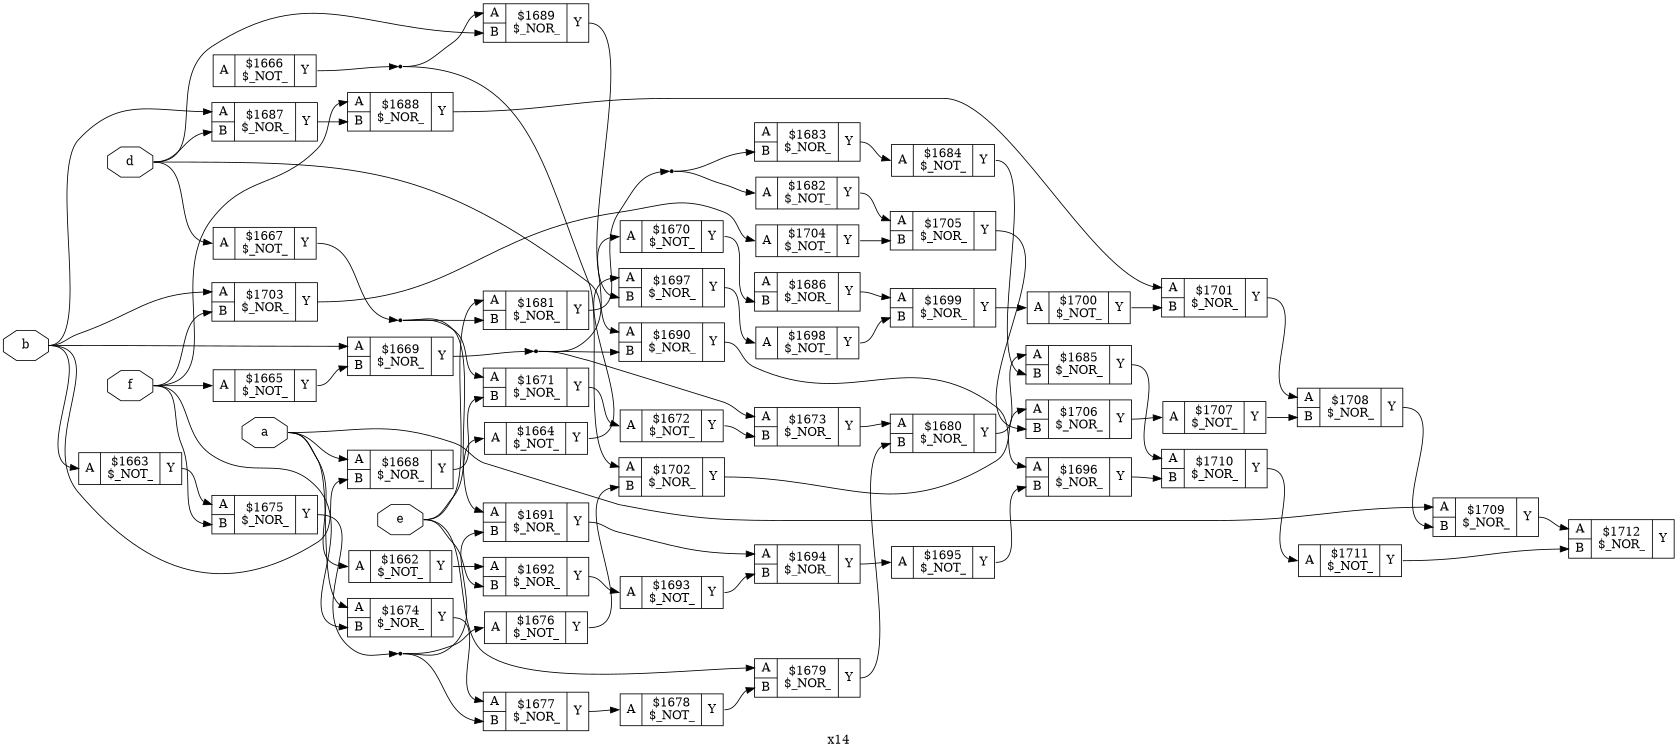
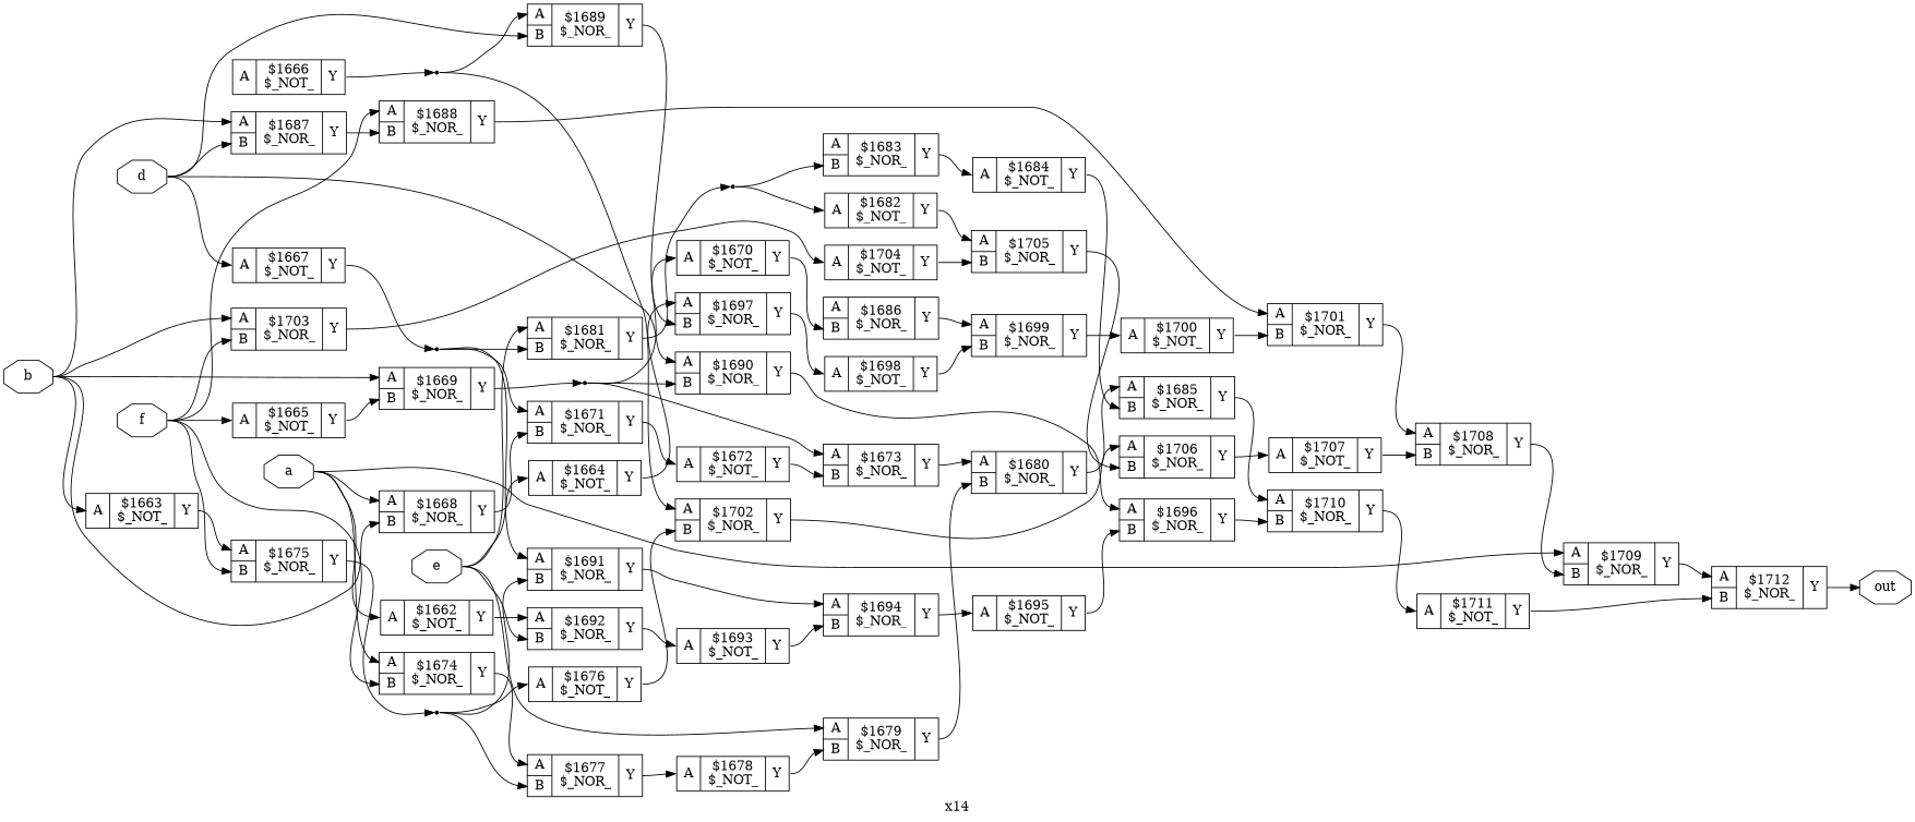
  digraph {
    label=x14
    rankdir=LR
    remincross=true
    node [shape=record]
    edge [color=black headport="p58:w" tailport="p59:e"]
    n51 [color=black fontcolor=black label=a shape=octagon]
    c60 [label="{{<p58> A}|$1662\n$_NOT_|{<p59> Y}}"]
    c67 [label="{{<p58> A|<p66> B}|$1668\n$_NOR_|{<p59> Y}}"]
    c73 [label="{{<p58> A|<p66> B}|$1674\n$_NOR_|{<p59> Y}}"]
    c108 [label="{{<p58> A|<p66> B}|$1709\n$_NOR_|{<p59> Y}}"]
    c91 [label="{{<p58> A|<p66> B}|$1692\n$_NOR_|{<p59> Y}}"]
    c70 [label="{{<p58> A|<p66> B}|$1671\n$_NOR_|{<p59> Y}}"]
    c76 [label="{{<p58> A|<p66> B}|$1677\n$_NOR_|{<p59> Y}}"]
    c111 [label="{{<p58> A|<p66> B}|$1712\n$_NOR_|{<p59> Y}}"]
    n52 [color=black fontcolor=black label=b shape=octagon]
    c61 [label="{{<p58> A}|$1663\n$_NOT_|{<p59> Y}}"]
    c68 [label="{{<p58> A|<p66> B}|$1669\n$_NOR_|{<p59> Y}}"]
    c86 [label="{{<p58> A|<p66> B}|$1687\n$_NOR_|{<p59> Y}}"]
    c102 [label="{{<p58> A|<p66> B}|$1703\n$_NOR_|{<p59> Y}}"]
    c74 [label="{{<p58> A|<p66> B}|$1675\n$_NOR_|{<p59> Y}}"]
    n6 [shape=point]
    c87 [label="{{<p58> A|<p66> B}|$1688\n$_NOR_|{<p59> Y}}"]
    c103 [label="{{<p58> A}|$1704\n$_NOT_|{<p59> Y}}"]
    c64 [label="{{<p58> A}|$1666\n$_NOT_|{<p59> Y}}"]
    n3 [shape=point]
    c82 [label="{{<p58> A|<p66> B}|$1683\n$_NOR_|{<p59> Y}}"]
    c83 [label="{{<p58> A}|$1684\n$_NOT_|{<p59> Y}}"]
    c85 [label="{{<p58> A|<p66> B}|$1686\n$_NOR_|{<p59> Y}}"]
    c98 [label="{{<p58> A|<p66> B}|$1699\n$_NOR_|{<p59> Y}}"]
    n54 [color=black fontcolor=black label=d shape=octagon]
    c65 [label="{{<p58> A}|$1667\n$_NOT_|{<p59> Y}}"]
    c88 [label="{{<p58> A|<p66> B}|$1689\n$_NOR_|{<p59> Y}}"]
    c89 [label="{{<p58> A|<p66> B}|$1690\n$_NOR_|{<p59> Y}}"]
    n4 [shape=point]
    c96 [label="{{<p58> A|<p66> B}|$1697\n$_NOR_|{<p59> Y}}"]
    c95 [label="{{<p58> A|<p66> B}|$1696\n$_NOR_|{<p59> Y}}"]
    n55 [color=black fontcolor=black label=e shape=octagon]
    c62 [label="{{<p58> A}|$1664\n$_NOT_|{<p59> Y}}"]
    c78 [label="{{<p58> A|<p66> B}|$1679\n$_NOR_|{<p59> Y}}"]
    c80 [label="{{<p58> A|<p66> B}|$1681\n$_NOR_|{<p59> Y}}"]
    c79 [label="{{<p58> A|<p66> B}|$1680\n$_NOR_|{<p59> Y}}"]
    n18 [shape=point]
    c92 [label="{{<p58> A}|$1693\n$_NOT_|{<p59> Y}}"]
    n56 [color=black fontcolor=black label=f shape=octagon]
    c63 [label="{{<p58> A}|$1665\n$_NOT_|{<p59> Y}}"]
    n12 [shape=point]
    c100 [label="{{<p58> A|<p66> B}|$1701\n$_NOR_|{<p59> Y}}"]
+   n57 [color=black fontcolor=black label=out shape=octagon]
    c97 [label="{{<p58> A}|$1698\n$_NOT_|{<p59> Y}}"]
    c101 [label="{{<p58> A|<p66> B}|$1702\n$_NOR_|{<p59> Y}}"]
    c90 [label="{{<p58> A|<p66> B}|$1691\n$_NOR_|{<p59> Y}}"]
    c71 [label="{{<p58> A}|$1672\n$_NOT_|{<p59> Y}}"]
    c69 [label="{{<p58> A}|$1670\n$_NOT_|{<p59> Y}}"]
    c72 [label="{{<p58> A|<p66> B}|$1673\n$_NOR_|{<p59> Y}}"]
    c84 [label="{{<p58> A|<p66> B}|$1685\n$_NOR_|{<p59> Y}}"]
    c77 [label="{{<p58> A}|$1678\n$_NOT_|{<p59> Y}}"]
    c75 [label="{{<p58> A}|$1676\n$_NOT_|{<p59> Y}}"]
    c105 [label="{{<p58> A|<p66> B}|$1706\n$_NOR_|{<p59> Y}}"]
    c109 [label="{{<p58> A|<p66> B}|$1710\n$_NOR_|{<p59> Y}}"]
    c81 [label="{{<p58> A}|$1682\n$_NOT_|{<p59> Y}}"]
    c104 [label="{{<p58> A|<p66> B}|$1705\n$_NOR_|{<p59> Y}}"]
    c110 [label="{{<p58> A}|$1711\n$_NOT_|{<p59> Y}}"]
    c99 [label="{{<p58> A}|$1700\n$_NOT_|{<p59> Y}}"]
    c107 [label="{{<p58> A|<p66> B}|$1708\n$_NOR_|{<p59> Y}}"]
    c93 [label="{{<p58> A|<p66> B}|$1694\n$_NOR_|{<p59> Y}}"]
    c94 [label="{{<p58> A}|$1695\n$_NOT_|{<p59> Y}}"]
    c106 [label="{{<p58> A}|$1707\n$_NOT_|{<p59> Y}}"]
    n51 -> c60 [tailport=e]
    n51 -> c67 [tailport=e]
    n51 -> c73 [tailport=e]
    n51 -> c108 [tailport=e]
    c60 -> c91
    c67 -> c70 [headport="p66:w"]
    c73 -> c76
    c108 -> c111
    c91 -> c92
    c70 -> c71
    c76 -> c77
+   c111 -> n57 [headport=w]
    n52 -> c67 [headport="p66:w" tailport=e]
    n52 -> c61 [tailport=e]
    n52 -> c68 [tailport=e]
    n52 -> c86 [tailport=e]
    n52 -> c102 [tailport=e]
    c61 -> c74
    c68 -> n6 [headport=w]
    c86 -> c87 [headport="p66:w"]
    c102 -> c103
    c74 -> n12 [headport=w]
    n6 -> c89 [headport="p66:w" tailport=e]
    n6 -> c69 [tailport=e]
    n6 -> c72 [tailport=e]
    c87 -> c100
    c103 -> c104 [headport="p66:w"]
    c64 -> n3 [headport=w]
    n3 -> c88 [tailport=e]
    n3 -> c101 [tailport=e]
    c82 -> c83
    c83 -> c84 [headport="p66:w"]
    c85 -> c98
    c98 -> c99
    n54 -> c86 [headport="p66:w" tailport=e]
    n54 -> c65 [tailport=e]
    n54 -> c88 [headport="p66:w" tailport=e]
    n54 -> c89 [tailport=e]
    c65 -> n4 [headport=w]
    c88 -> c96 [headport="p66:w"]
    c89 -> c95
    n4 -> c70 [tailport=e]
    n4 -> c80 [headport="p66:w" tailport=e]
    n4 -> c90 [tailport=e]
    c96 -> c97
    c95 -> c109 [headport="p66:w"]
    n55 -> c91 [headport="p66:w" tailport=e]
    n55 -> c62 [tailport=e]
    n55 -> c78 [tailport=e]
    n55 -> c80 [tailport=e]
    c62 -> c96
    c78 -> c79 [headport="p66:w"]
    c80 -> n18 [headport=w]
    c79 -> c84
    n18 -> c82 [headport="p66:w" tailport=e]
    n18 -> c81 [tailport=e]
    c92 -> c93 [headport="p66:w"]
    n56 -> c73 [headport="p66:w" tailport=e]
    n56 -> c102 [headport="p66:w" tailport=e]
    n56 -> c74 [headport="p66:w" tailport=e]
    n56 -> c87 [tailport=e]
    n56 -> c63 [tailport=e]
    c63 -> c68 [headport="p66:w"]
    n12 -> c76 [headport="p66:w" tailport=e]
    n12 -> c90 [headport="p66:w" tailport=e]
    n12 -> c75 [tailport=e]
    c100 -> c107
    c97 -> c98 [headport="p66:w"]
    c101 -> c105
    c90 -> c93
    c71 -> c72 [headport="p66:w"]
    c69 -> c85 [headport="p66:w"]
    c72 -> c79
    c84 -> c109
    c77 -> c78 [headport="p66:w"]
    c75 -> c101 [headport="p66:w"]
    c105 -> c106
    c109 -> c110
    c81 -> c104
    c104 -> c105 [headport="p66:w"]
    c110 -> c111 [headport="p66:w"]
    c99 -> c100 [headport="p66:w"]
    c107 -> c108 [headport="p66:w"]
    c93 -> c94
    c94 -> c95 [headport="p66:w"]
    c106 -> c107 [headport="p66:w"]
  }
